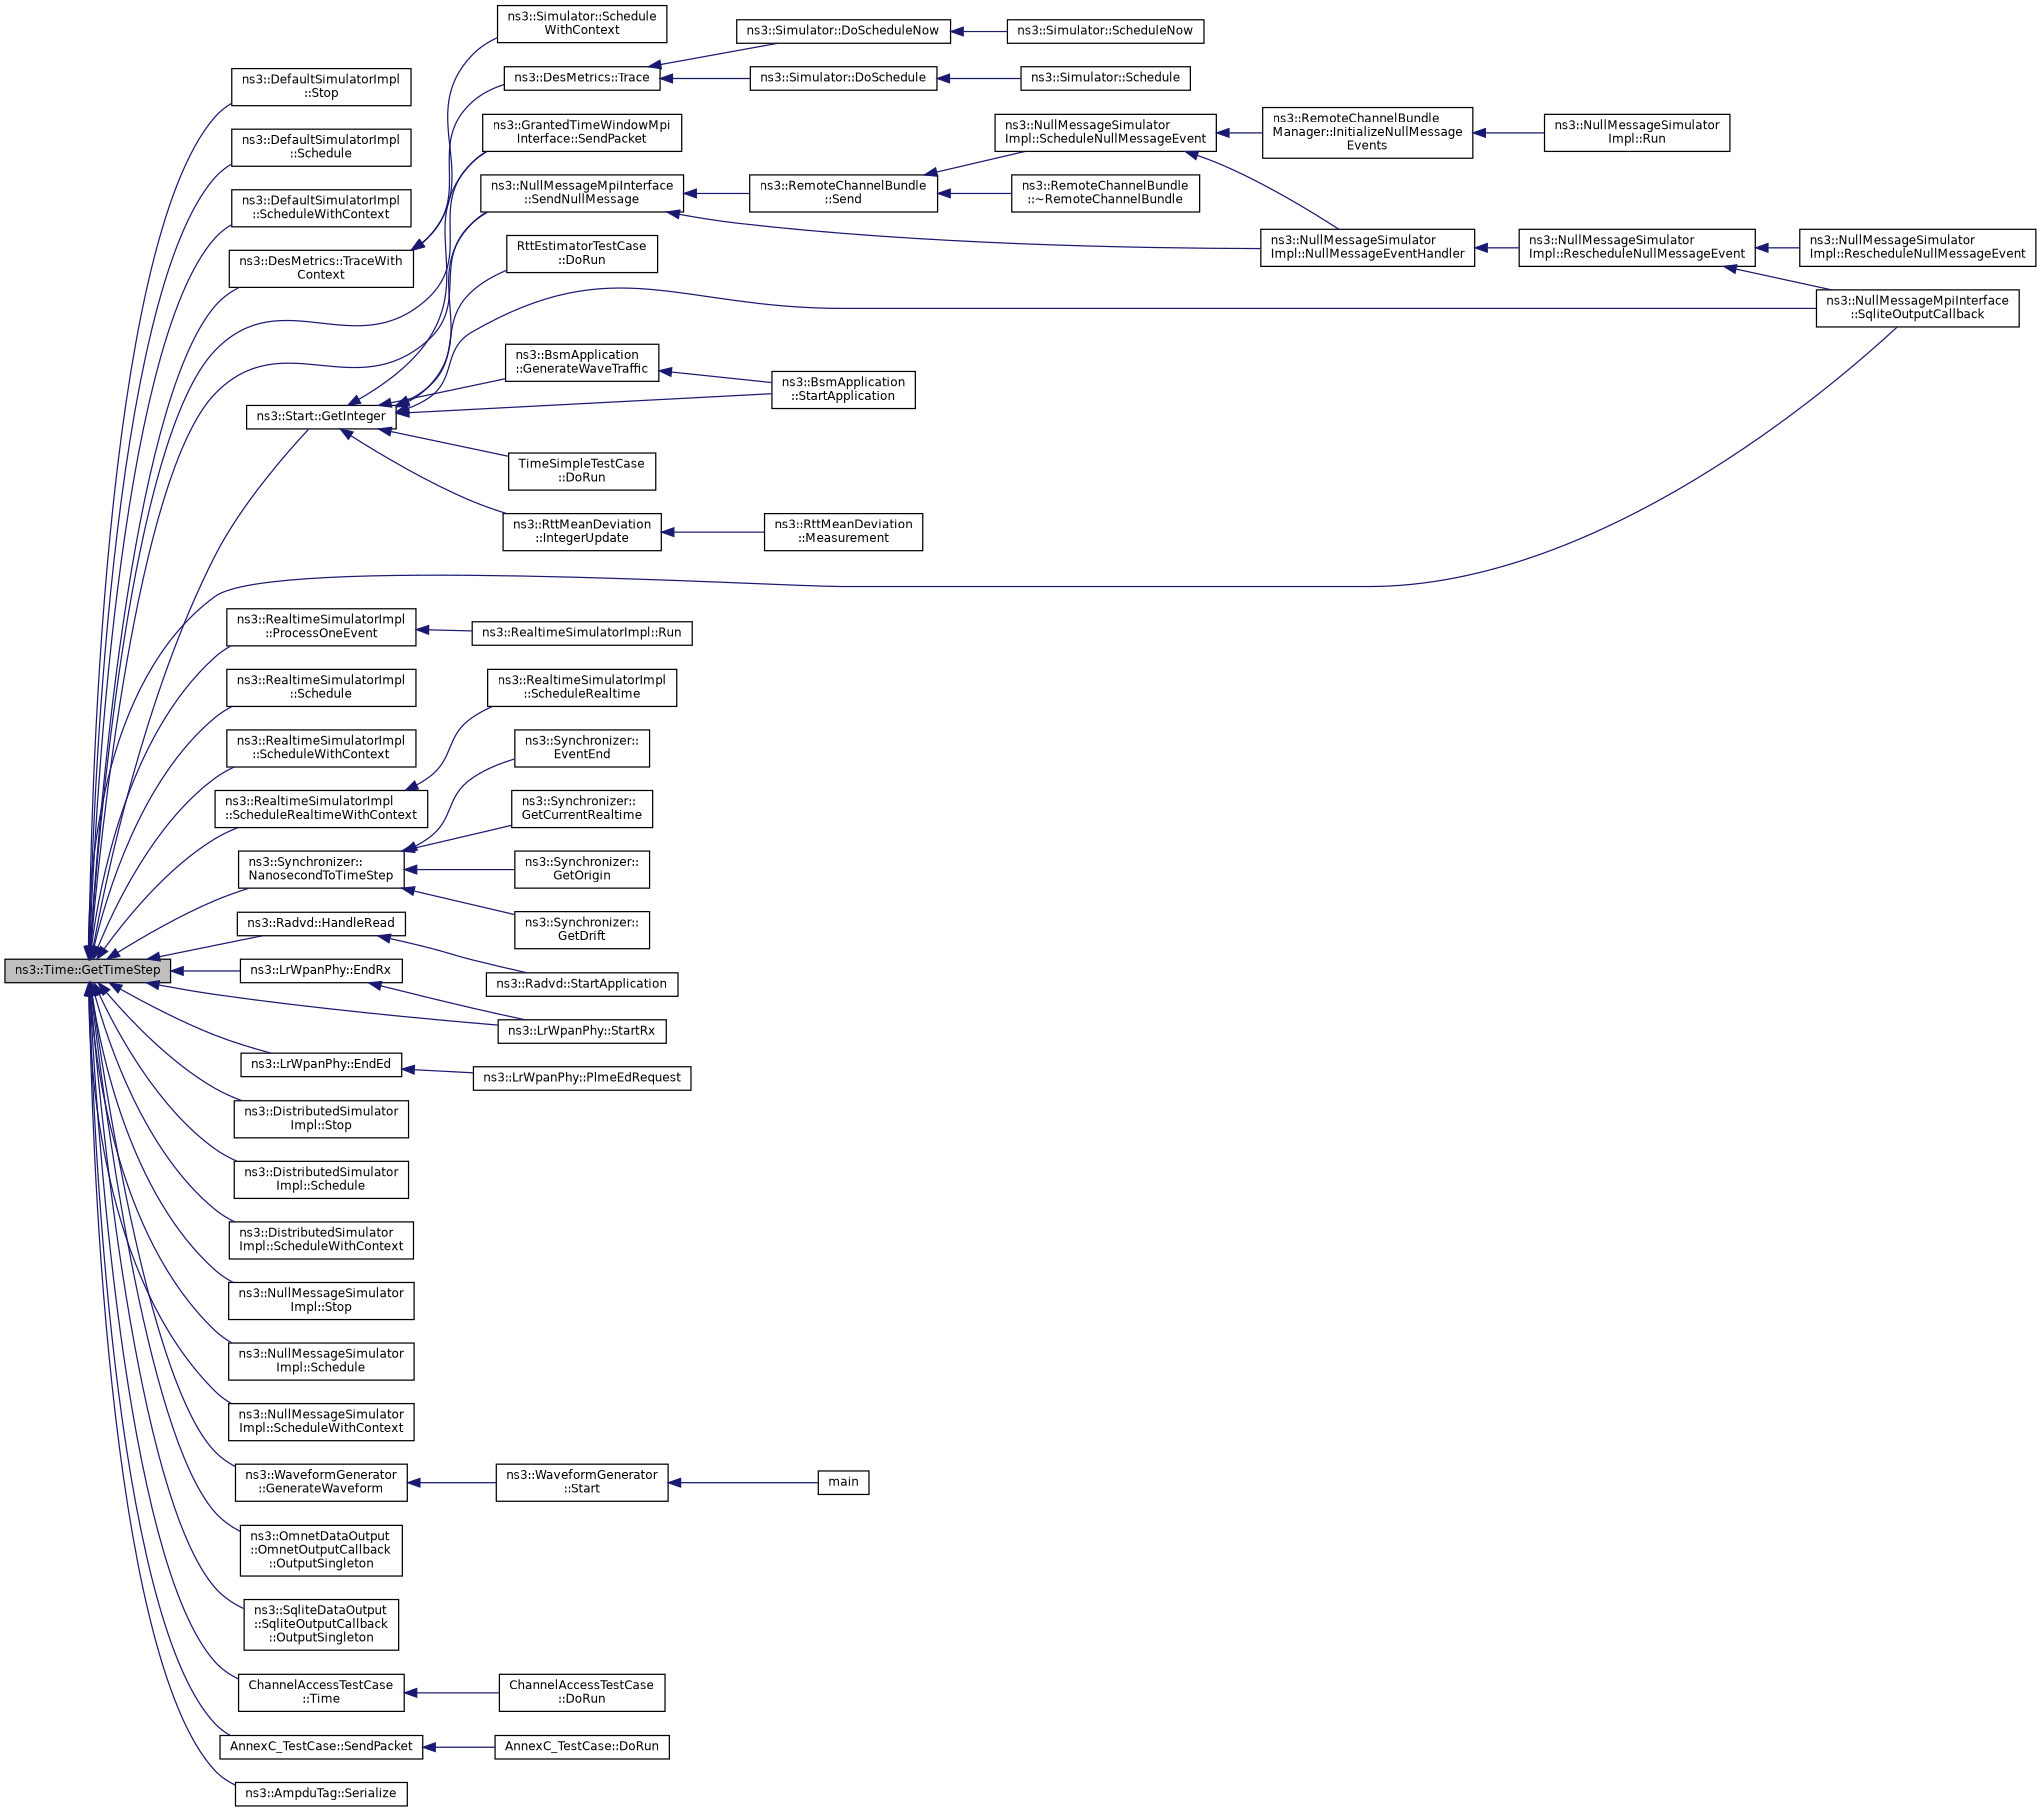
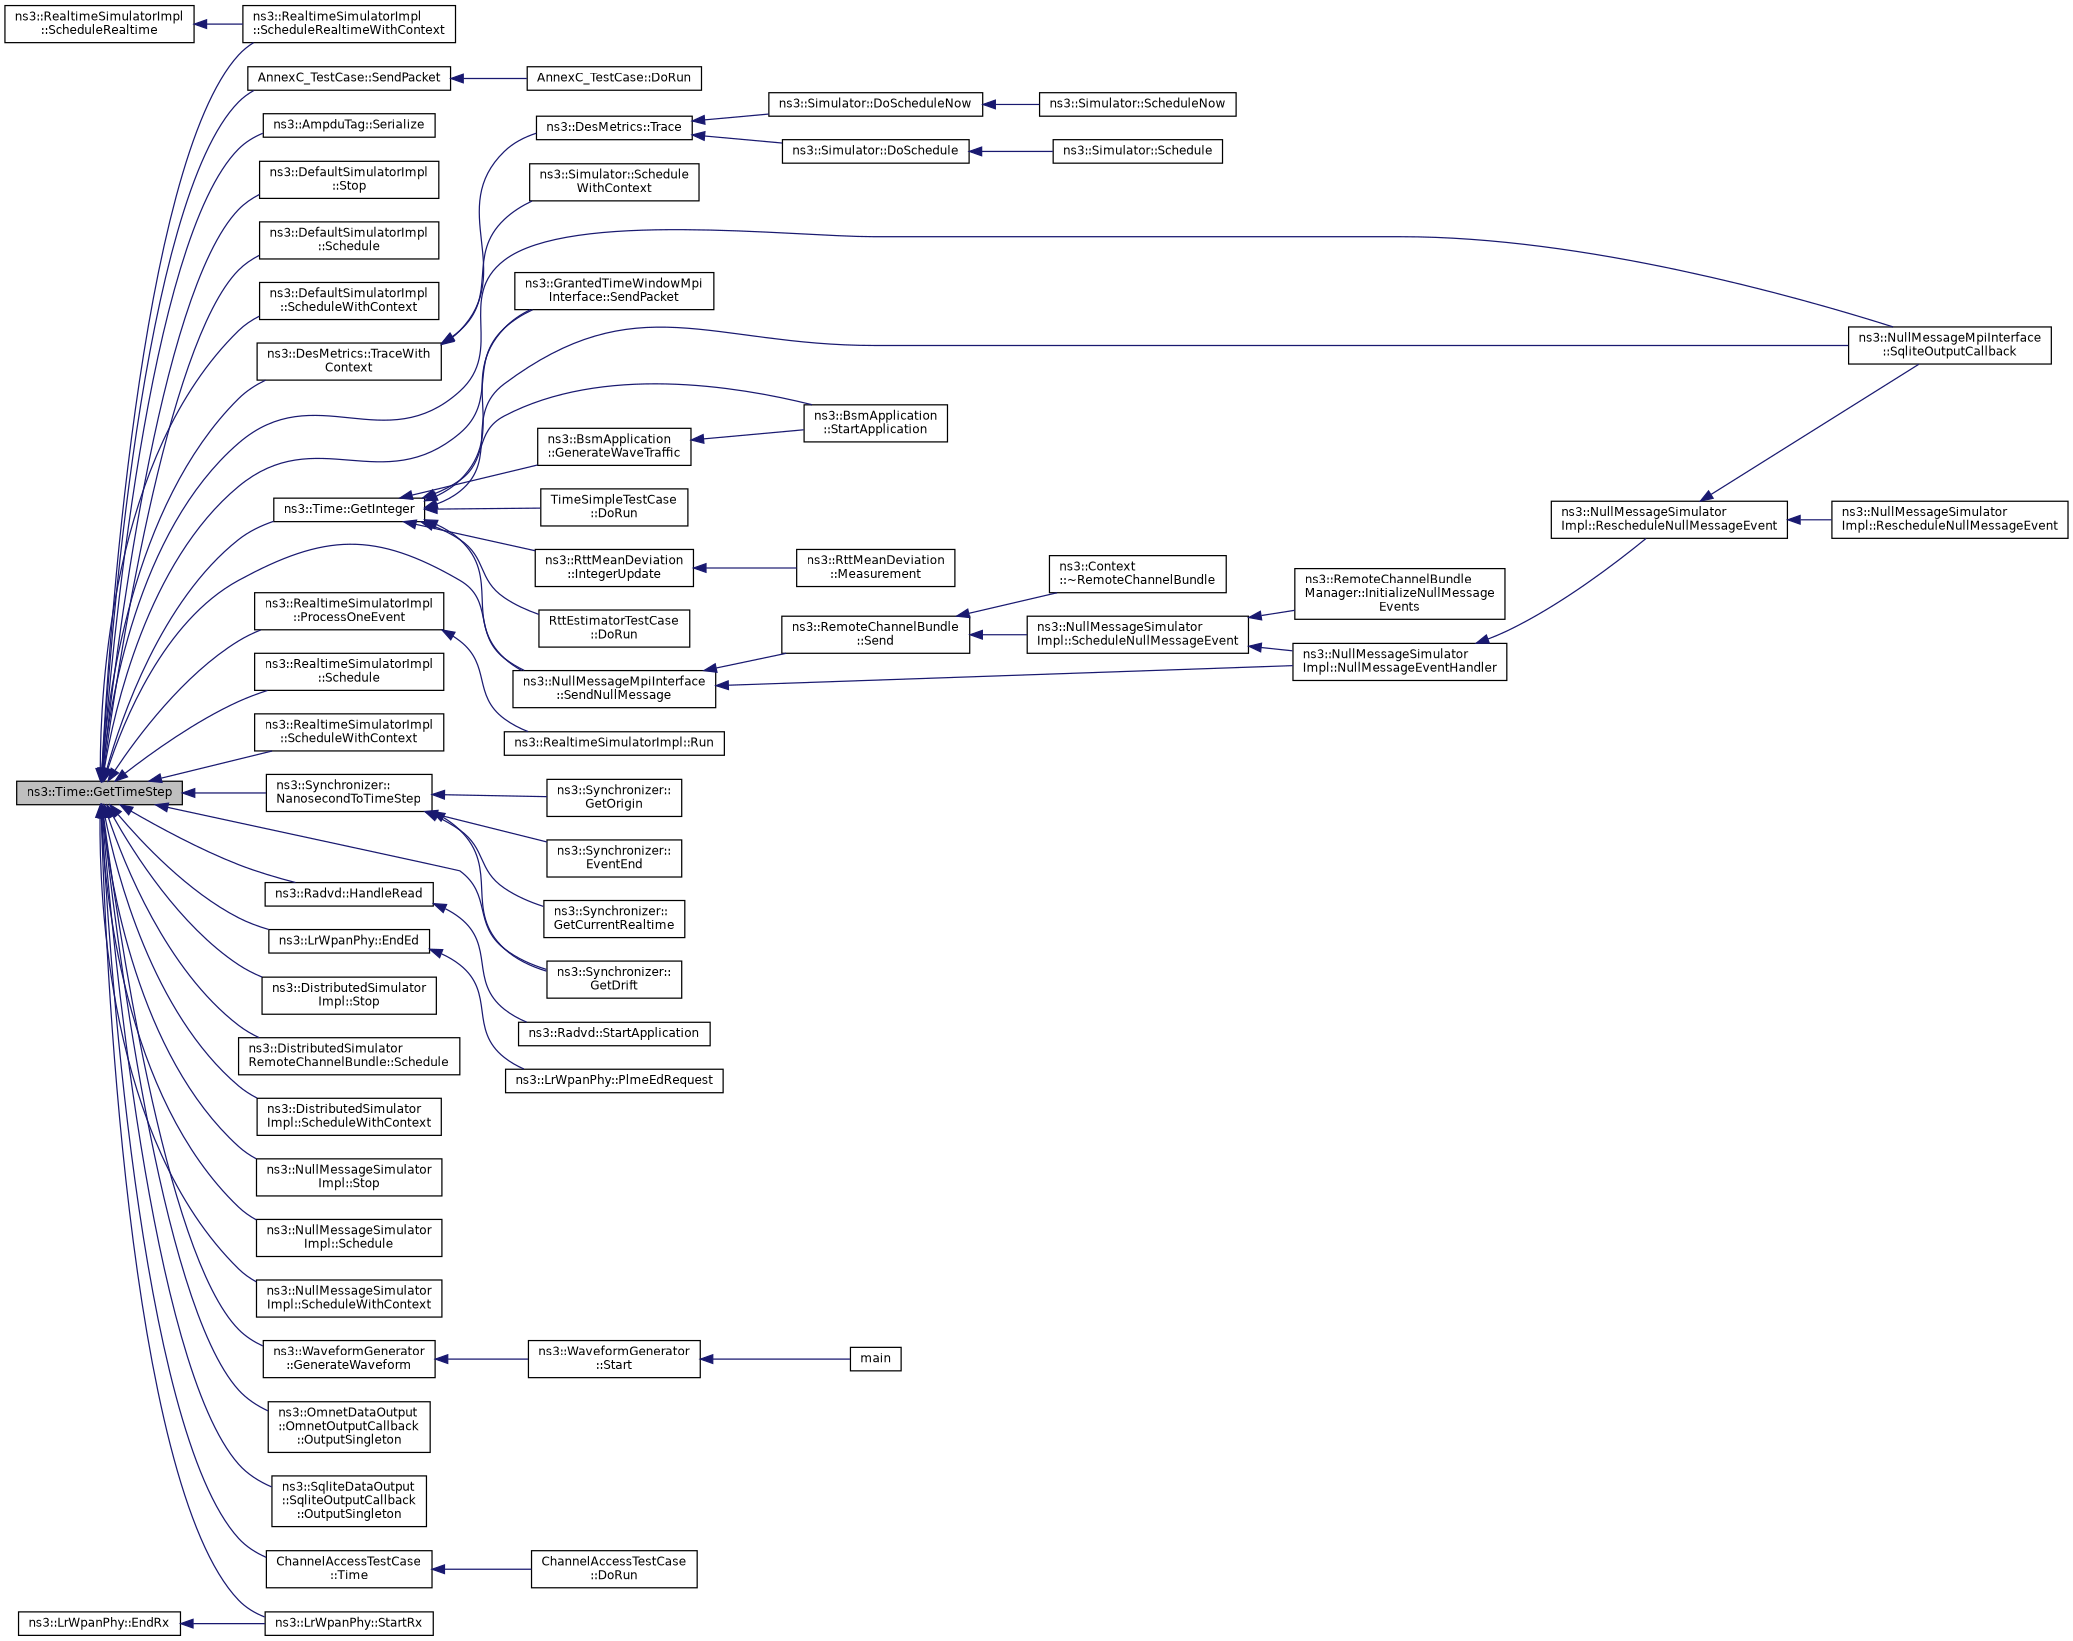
  digraph {
    rankdir=LR
    node [color=black fillcolor=white fontname=Helvetica fontsize=10 shape=record style=filled]
    edge [color=midnightblue dir=back fontname=Helvetica fontsize=10 labelfontname=Helvetica labelfontsize=10 style=solid]
    n1 [fillcolor=grey75 fontcolor=black height=0.2 label="ns3::Time::GetTimeStep" width=0.4]
    n2 [height=0.2 label="ns3::DefaultSimulatorImpl\l::Stop" width=0.4]
    n3 [height=0.2 label="ns3::DefaultSimulatorImpl\l::Schedule" width=0.4]
    n4 [height=0.2 label="ns3::DefaultSimulatorImpl\l::ScheduleWithContext" width=0.4]
    n5 [height=0.2 label="ns3::DesMetrics::TraceWith\lContext" width=0.4]
-   n6 [height=0.2 label="ns3::Start::GetInteger" width=0.4]
+   n6 [height=0.2 label="ns3::Time::GetInteger" width=0.4]
    n7 [height=0.2 label="ns3::GrantedTimeWindowMpi\lInterface::SendPacket" width=0.4]
    n8 [height=0.2 label="ns3::NullMessageMpiInterface\l::SqliteOutputCallback" width=0.4]
    n9 [height=0.2 label="ns3::NullMessageMpiInterface\l::SendNullMessage" width=0.4]
    n10 [height=0.2 label="ns3::RealtimeSimulatorImpl\l::ProcessOneEvent" width=0.4]
    n11 [height=0.2 label="ns3::RealtimeSimulatorImpl\l::Schedule" width=0.4]
    n12 [height=0.2 label="ns3::RealtimeSimulatorImpl\l::ScheduleWithContext" width=0.4]
    n13 [height=0.2 label="ns3::RealtimeSimulatorImpl\l::ScheduleRealtimeWithContext" width=0.4]
    n14 [height=0.2 label="ns3::Synchronizer::\lNanosecondToTimeStep" width=0.4]
    n15 [height=0.2 label="ns3::Radvd::HandleRead" width=0.4]
    n16 [height=0.2 label="ns3::LrWpanPhy::StartRx" width=0.4]
    n17 [height=0.2 label="ns3::LrWpanPhy::EndRx" width=0.4]
    n18 [height=0.2 label="ns3::LrWpanPhy::EndEd" width=0.4]
    n19 [height=0.2 label="ns3::DistributedSimulator\lImpl::Stop" width=0.4]
-   n20 [height=0.2 label="ns3::DistributedSimulator\lImpl::Schedule" width=0.4]
+   n20 [height=0.2 label="ns3::DistributedSimulator\lRemoteChannelBundle::Schedule" width=0.4]
    n21 [height=0.2 label="ns3::DistributedSimulator\lImpl::ScheduleWithContext" width=0.4]
    n22 [height=0.2 label="ns3::NullMessageSimulator\lImpl::Stop" width=0.4]
    n23 [height=0.2 label="ns3::NullMessageSimulator\lImpl::Schedule" width=0.4]
    n24 [height=0.2 label="ns3::NullMessageSimulator\lImpl::ScheduleWithContext" width=0.4]
    n25 [height=0.2 label="ns3::WaveformGenerator\l::GenerateWaveform" width=0.4]
    n26 [height=0.2 label="ns3::OmnetDataOutput\l::OmnetOutputCallback\l::OutputSingleton" width=0.4]
    n27 [height=0.2 label="ns3::SqliteDataOutput\l::SqliteOutputCallback\l::OutputSingleton" width=0.4]
    n28 [height=0.2 label="ChannelAccessTestCase\l::Time" width=0.4]
    n29 [height=0.2 label="AnnexC_TestCase::SendPacket" width=0.4]
    n30 [height=0.2 label="ns3::AmpduTag::Serialize" width=0.4]
    n31 [height=0.2 label="ns3::DesMetrics::Trace" width=0.4]
    n32 [height=0.2 label="ns3::Simulator::Schedule\lWithContext" width=0.4]
    n33 [height=0.2 label="TimeSimpleTestCase\l::DoRun" width=0.4]
    n34 [height=0.2 label="ns3::RttMeanDeviation\l::IntegerUpdate" width=0.4]
    n35 [height=0.2 label="RttEstimatorTestCase\l::DoRun" width=0.4]
    n36 [height=0.2 label="ns3::BsmApplication\l::StartApplication" width=0.4]
    n37 [height=0.2 label="ns3::BsmApplication\l::GenerateWaveTraffic" width=0.4]
    n38 [height=0.2 label="ns3::NullMessageSimulator\lImpl::NullMessageEventHandler" width=0.4]
    n39 [height=0.2 label="ns3::RemoteChannelBundle\l::Send" width=0.4]
    n40 [height=0.2 label="ns3::RealtimeSimulatorImpl::Run" width=0.4]
    n41 [height=0.2 label="ns3::RealtimeSimulatorImpl\l::ScheduleRealtime" width=0.4]
    n42 [height=0.2 label="ns3::Synchronizer::\lGetCurrentRealtime" width=0.4]
    n43 [height=0.2 label="ns3::Synchronizer::\lGetOrigin" width=0.4]
    n44 [height=0.2 label="ns3::Synchronizer::\lGetDrift" width=0.4]
    n45 [height=0.2 label="ns3::Synchronizer::\lEventEnd" width=0.4]
    n46 [height=0.2 label="ns3::Radvd::StartApplication" width=0.4]
    n47 [height=0.2 label="ns3::LrWpanPhy::PlmeEdRequest" width=0.4]
    n48 [height=0.2 label="ns3::WaveformGenerator\l::Start" width=0.4]
    n49 [height=0.2 label="ChannelAccessTestCase\l::DoRun" width=0.4]
    n50 [height=0.2 label="AnnexC_TestCase::DoRun" width=0.4]
    n51 [height=0.2 label="ns3::Simulator::DoSchedule" width=0.4]
    n52 [height=0.2 label="ns3::Simulator::DoScheduleNow" width=0.4]
    n53 [height=0.2 label="ns3::Simulator::Schedule" width=0.4]
    n54 [height=0.2 label="ns3::Simulator::ScheduleNow" width=0.4]
    n55 [height=0.2 label="ns3::RttMeanDeviation\l::Measurement" width=0.4]
    n56 [height=0.2 label="ns3::NullMessageSimulator\lImpl::RescheduleNullMessageEvent" width=0.4]
    n57 [height=0.2 label="ns3::NullMessageSimulator\lImpl::ScheduleNullMessageEvent" width=0.4]
-   n58 [height=0.2 label="ns3::RemoteChannelBundle\l::~RemoteChannelBundle" width=0.4]
+   n58 [height=0.2 label="ns3::Context\l::~RemoteChannelBundle" width=0.4]
    n59 [height=0.2 label="ns3::RemoteChannelBundle\lManager::InitializeNullMessage\lEvents" width=0.4]
    n60 [height=0.2 label="ns3::NullMessageSimulator\lImpl::RescheduleNullMessageEvent" width=0.4]
-   n61 [height=0.2 label="ns3::NullMessageSimulator\lImpl::Run" width=0.4]
    n62 [height=0.2 label=main width=0.4]
    n1 -> n2
    n1 -> n3
    n1 -> n4
    n1 -> n5
    n1 -> n6
    n1 -> n7
    n1 -> n8
    n1 -> n9
    n1 -> n10
    n1 -> n11
    n1 -> n12
    n1 -> n13
    n1 -> n14
    n1 -> n15
    n1 -> n16
-   n1 -> n17
+   n1 -> n44
    n1 -> n18
    n1 -> n19
    n1 -> n20
    n1 -> n21
    n1 -> n22
    n1 -> n23
    n1 -> n24
    n1 -> n25
    n1 -> n26
    n1 -> n27
    n1 -> n28
    n1 -> n29
    n1 -> n30
    n5 -> n31
    n5 -> n32
    n6 -> n7
    n6 -> n8
    n6 -> n9
    n6 -> n33
    n6 -> n34
    n6 -> n35
    n6 -> n36
    n6 -> n37
    n9 -> n38
    n9 -> n39
    n10 -> n40
-   n13 -> n41
+   n41 -> n13
    n14 -> n42
    n14 -> n43
    n14 -> n44
    n14 -> n45
    n15 -> n46
    n17 -> n16
    n18 -> n47
    n25 -> n48
    n28 -> n49
    n29 -> n50
    n31 -> n51
    n31 -> n52
    n34 -> n55
    n37 -> n36
    n38 -> n56
    n39 -> n57
    n39 -> n58
    n48 -> n62
    n51 -> n53
    n52 -> n54
    n56 -> n8
    n56 -> n60
    n57 -> n38
    n57 -> n59
-   n59 -> n61
  }
